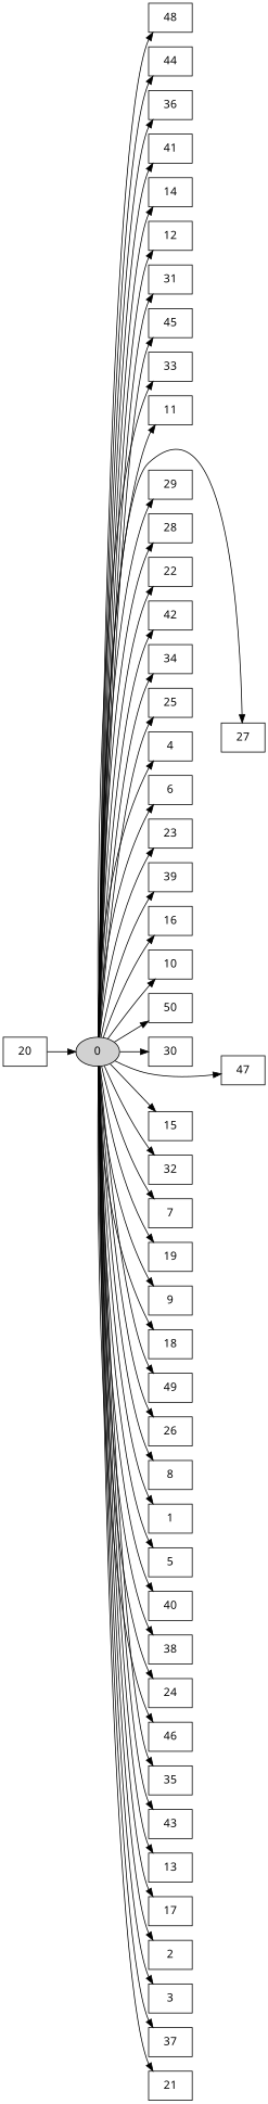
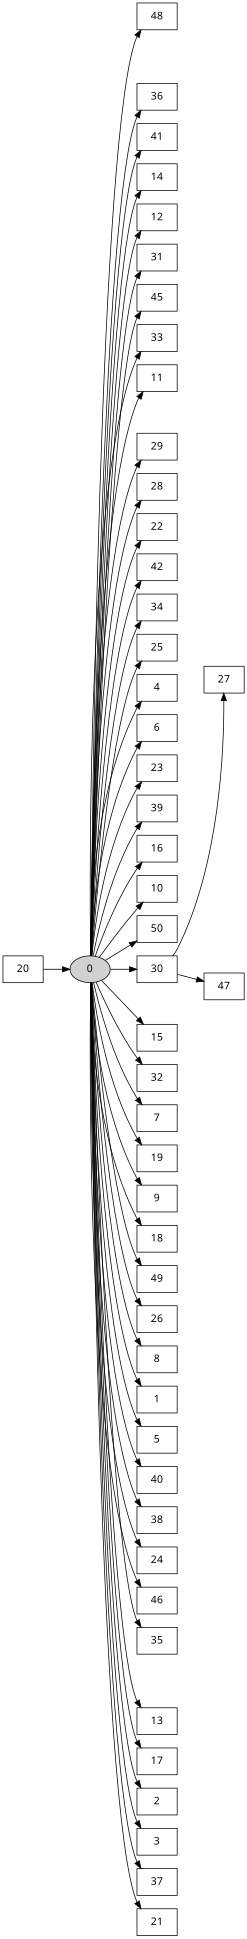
  digraph {
    fontname="Noto Sans"
    rankdir=LR
    node [fillcolor=white fontname="Noto Sans" style=filled shape=box]
    edge [fontname="Noto Sans"]
    0 [fillcolor=grey82 shape=""]
    n2 [label="48\n"]
-   n3 [label="44\n"]
    n4 [label="36\n"]
    n5 [label="41\n"]
    n6 [label="14\n"]
    n7 [label="12\n"]
    n8 [label="31\n"]
    n9 [label="45\n"]
    n10 [label="33\n"]
    n11 [label="11\n"]
    n12 [label="27\n"]
    n13 [label="29\n"]
    n14 [label="28\n"]
    n15 [label="22\n"]
    n16 [label="42\n"]
    n17 [label="34\n"]
    n18 [label="25\n"]
    n19 [label="4\n"]
    n20 [label="6\n"]
    n21 [label="23\n"]
    n22 [label="39\n"]
    n23 [label="16\n"]
    n24 [label="10\n"]
    n25 [label="50\n"]
    n26 [label="30\n"]
    n27 [label="47\n"]
    n28 [label="15\n"]
    n29 [label="32\n"]
    n30 [label="7\n"]
    n31 [label="19\n"]
    n32 [label="9\n"]
    n33 [label="18\n"]
    n34 [label="49\n"]
    n35 [label="26\n"]
    n36 [label="8\n"]
    n37 [label="1\n"]
    n38 [label="5\n"]
    n39 [label="40\n"]
    n40 [label="38\n"]
    n41 [label="24\n"]
    n42 [label="46\n"]
    n43 [label="35\n"]
-   n44 [label="43\n"]
    n45 [label="13\n"]
    n46 [label="17\n"]
    n47 [label="2\n"]
    n48 [label="3\n"]
    n49 [label="37\n"]
    n50 [label="21\n"]
    n51 [label="20\n"]
    0 -> n2
-   0 -> n3
    0 -> n4
    0 -> n5
    0 -> n6
    0 -> n7
    0 -> n8
    0 -> n9
    0 -> n10
    0 -> n11
-   0 -> n12
+   n26 -> n12
    0 -> n13
    0 -> n14
    0 -> n15
    0 -> n16
    0 -> n17
    0 -> n18
    0 -> n19
    0 -> n20
    0 -> n21
    0 -> n22
    0 -> n23
    0 -> n24
    0 -> n25
    0 -> n26
-   0 -> n27
+   n26 -> n27
    0 -> n28
    0 -> n29
    0 -> n30
    0 -> n31
    0 -> n32
    0 -> n33
    0 -> n34
    0 -> n35
    0 -> n36
    0 -> n37
    0 -> n38
    0 -> n39
    0 -> n40
    0 -> n41
    0 -> n42
    0 -> n43
-   0 -> n44
    0 -> n45
    0 -> n46
    0 -> n47
    0 -> n48
    0 -> n49
    0 -> n50
    n51 -> 0
  }
